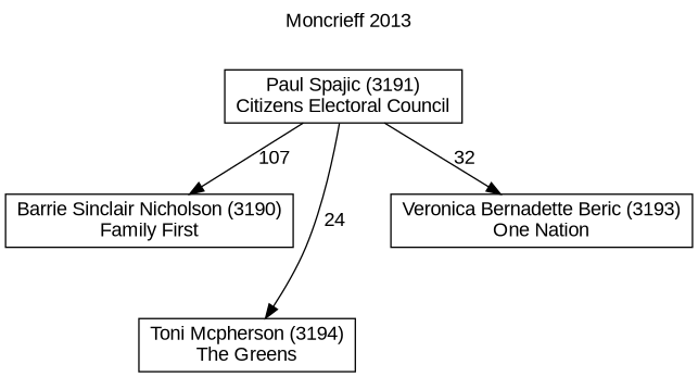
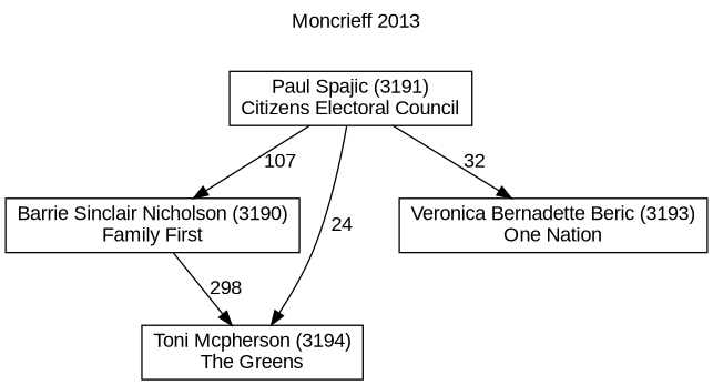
  digraph {
    fontname="Liberation Sans"
    label="Moncrieff 2013"
    labelloc=t
    mclimit=10
    node [fontname="Liberation Sans" shape=box]
    edge [fontname="Liberation Sans"]
    n1 [label="Barrie Sinclair Nicholson (3190)\nFamily First"]
    n2 [label="Toni Mcpherson (3194)\nThe Greens"]
    n3 [label="Paul Spajic (3191)\nCitizens Electoral Council"]
    n4 [label="Veronica Bernadette Beric (3193)\nOne Nation"]
+   n1 -> n2 [label=298]
    n3 -> n1 [label=107]
    n3 -> n2 [label=24]
    n3 -> n4 [label=32]
  }
